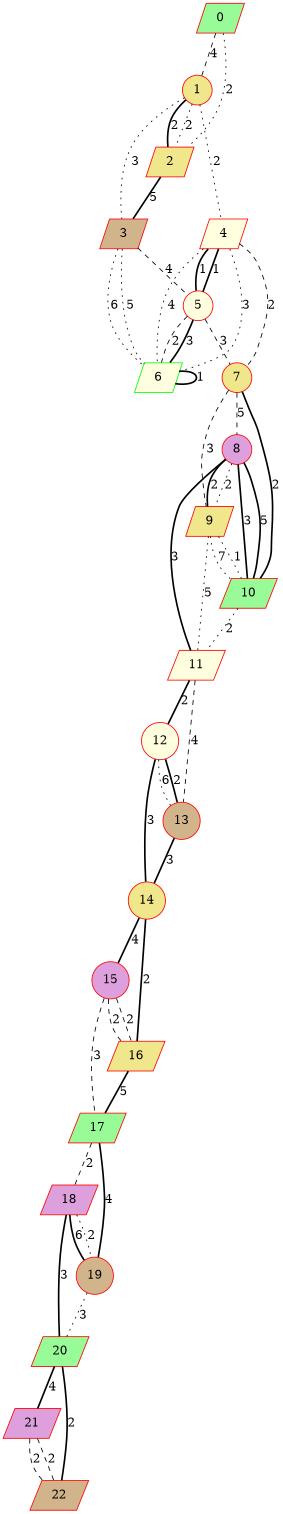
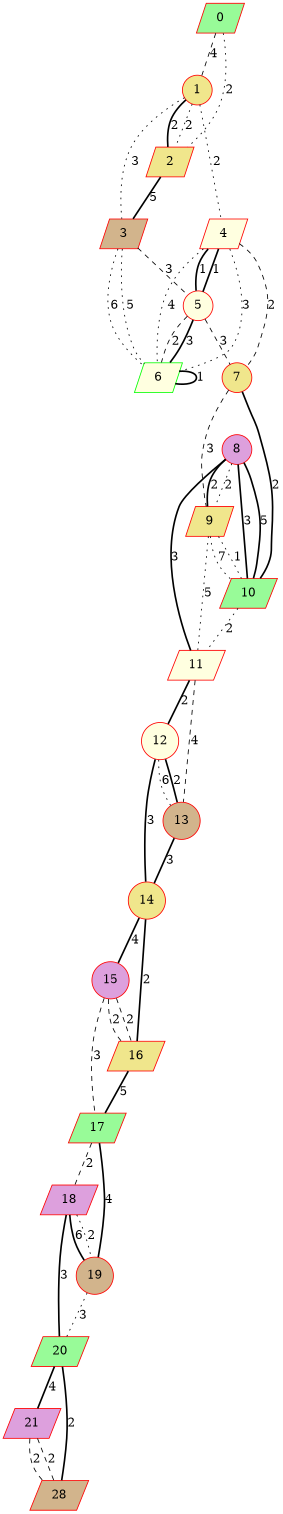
  graph {
    node [color=red fillcolor=khaki shape=parallelogram style=filled weight=1]
    edge [style=bold]
    0 [fillcolor=palegreen]
    1 [shape=circle]
    2
    3 [fillcolor=tan]
    4 [fillcolor=lightyellow]
    5 [fillcolor=lightyellow shape=circle]
    6 [color=green fillcolor=lightyellow weight=2]
    7 [shape=circle]
    8 [fillcolor=plum shape=circle]
    9
    10 [fillcolor=palegreen]
    11 [fillcolor=lightyellow]
    12 [fillcolor=lightyellow shape=circle]
    13 [fillcolor=tan shape=circle]
    14 [shape=circle]
    15 [fillcolor=plum shape=circle]
    16
    17 [fillcolor=palegreen]
    18 [fillcolor=plum]
    19 [fillcolor=tan shape=circle]
    20 [fillcolor=palegreen]
    21 [fillcolor=plum]
-   22 [fillcolor=tan]
+   22 [fillcolor=tan label=28]
    0 -- 1 [label=4 style=dashed]
    0 -- 2 [label=2 style=dotted]
    1 -- 2 [label=2]
    1 -- 2 [label=2 style=dotted]
    1 -- 3 [label=3 style=dotted]
    1 -- 4 [label=2 style=dotted]
    2 -- 3 [label=5]
-   3 -- 5 [label=4 style=dashed]
+   3 -- 5 [label=3 style=dashed]
    3 -- 6 [label=5 style=dotted]
    3 -- 6 [label=6 style=dotted]
    4 -- 5 [label=1]
    4 -- 5 [label=1]
    4 -- 6 [label=3 style=dotted]
    4 -- 6 [label=4 style=dotted]
    4 -- 7 [label=2 style=dashed]
    5 -- 6 [label=2 style=dashed]
    5 -- 6 [label=3]
    5 -- 7 [label=3 style=dashed]
    6 -- 6 [label=1]
-   7 -- 8 [label=5 style=dashed]
    7 -- 9 [label=3 style=dashed]
    7 -- 10 [label=2]
    8 -- 9 [label=2]
    8 -- 9 [label=2 style=dotted]
    8 -- 10 [label=3]
    8 -- 10 [label=5]
    8 -- 11 [label=3]
    9 -- 10 [label=1 style=dotted]
    9 -- 10 [label=7 style=dotted]
    9 -- 11 [label=5 style=dotted]
    10 -- 11 [label=2 style=dotted]
    11 -- 12 [label=2]
    11 -- 13 [label=4 style=dashed]
    12 -- 13 [label=6 style=dotted]
    12 -- 13 [label=2]
    12 -- 14 [label=3]
    13 -- 14 [label=3]
    14 -- 15 [label=4]
    14 -- 16 [label=2]
    15 -- 16 [label=2 style=dashed]
    15 -- 16 [label=2 style=dashed]
    15 -- 17 [label=3 style=dashed]
    16 -- 17 [label=5]
    17 -- 18 [label=2 style=dashed]
    17 -- 19 [label=4]
    18 -- 19 [label=6]
    18 -- 19 [label=2 style=dotted]
    18 -- 20 [label=3]
    19 -- 20 [label=3 style=dotted]
    20 -- 21 [label=4]
    20 -- 22 [label=2]
    21 -- 22 [label=2 style=dashed]
    21 -- 22 [label=2 style=dashed]
  }
